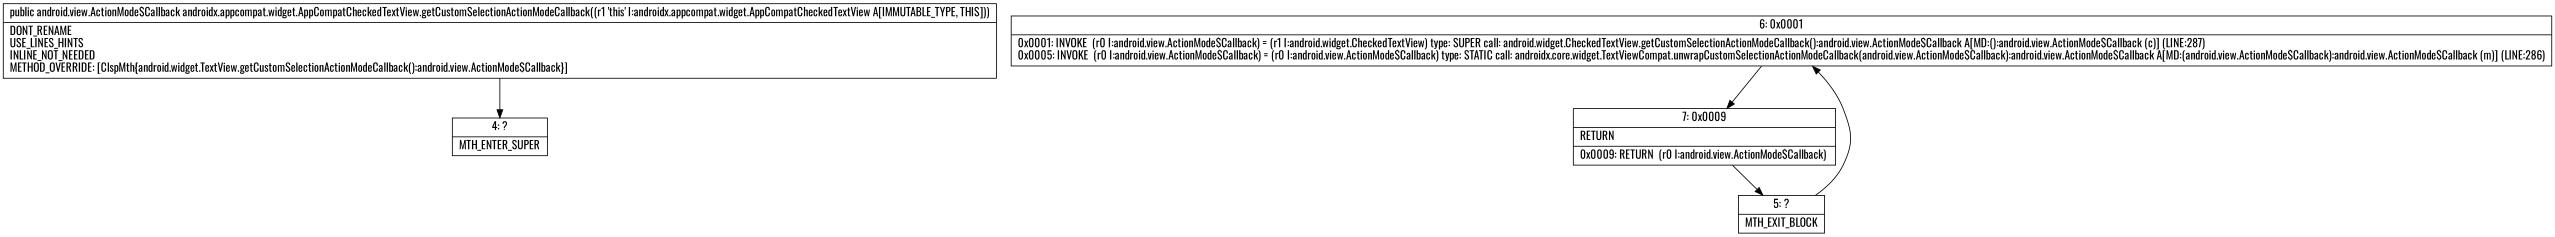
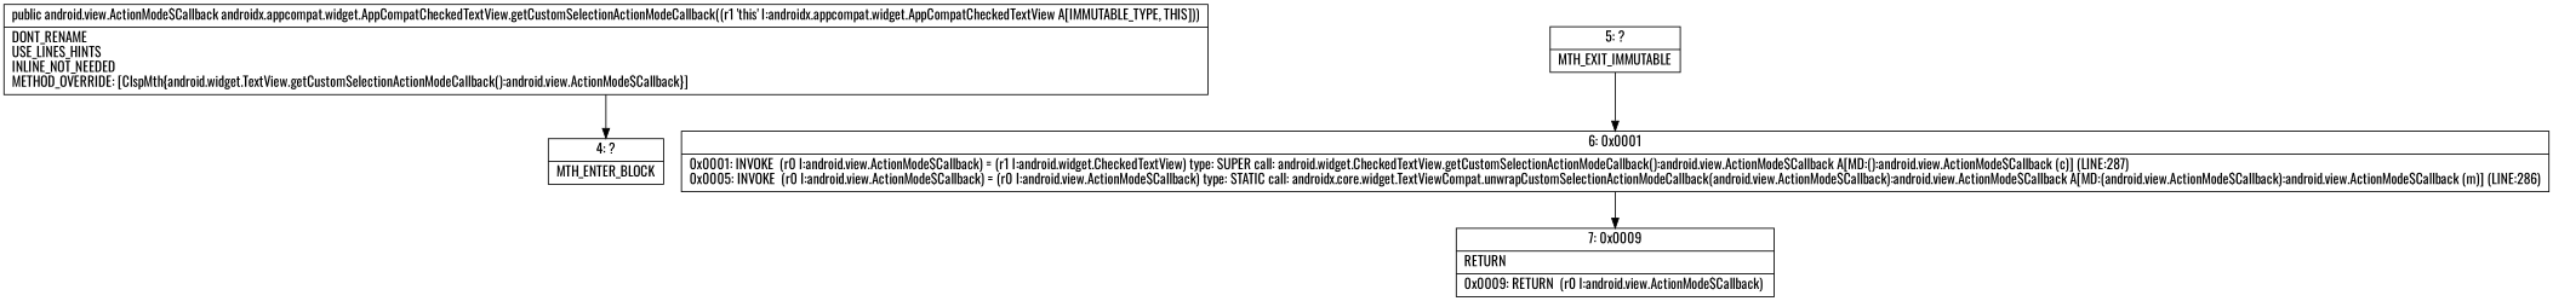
  digraph {
    fontname=Oswald
    node [fontname=Oswald shape=record]
    edge [fontname=Oswald]
-   n1 [label="{4\:\ ?|MTH_ENTER_SUPER\l}"]
+   n1 [label="{4\:\ ?|MTH_ENTER_BLOCK\l}"]
    n2 [label="{6\:\ 0x0001|0x0001: INVOKE  (r0 I:android.view.ActionMode$Callback) = (r1 I:android.widget.CheckedTextView) type: SUPER call: android.widget.CheckedTextView.getCustomSelectionActionModeCallback():android.view.ActionMode$Callback A[MD:():android.view.ActionMode$Callback (c)] (LINE:287)\l0x0005: INVOKE  (r0 I:android.view.ActionMode$Callback) = (r0 I:android.view.ActionMode$Callback) type: STATIC call: androidx.core.widget.TextViewCompat.unwrapCustomSelectionActionModeCallback(android.view.ActionMode$Callback):android.view.ActionMode$Callback A[MD:(android.view.ActionMode$Callback):android.view.ActionMode$Callback (m)] (LINE:286)\l}"]
    n3 [label="{7\:\ 0x0009|RETURN\l|0x0009: RETURN  (r0 I:android.view.ActionMode$Callback) \l}"]
-   n4 [label="{5\:\ ?|MTH_EXIT_BLOCK\l}"]
+   n4 [label="{5\:\ ?|MTH_EXIT_IMMUTABLE\l}"]
    n5 [label="{public android.view.ActionMode$Callback androidx.appcompat.widget.AppCompatCheckedTextView.getCustomSelectionActionModeCallback((r1 'this' I:androidx.appcompat.widget.AppCompatCheckedTextView A[IMMUTABLE_TYPE, THIS]))  | DONT_RENAME\lUSE_LINES_HINTS\lINLINE_NOT_NEEDED\lMETHOD_OVERRIDE: [ClspMth\{android.widget.TextView.getCustomSelectionActionModeCallback():android.view.ActionMode$Callback\}]\l}"]
    n2 -> n3
-   n3 -> n4
    n4 -> n2
    n5 -> n1
  }
